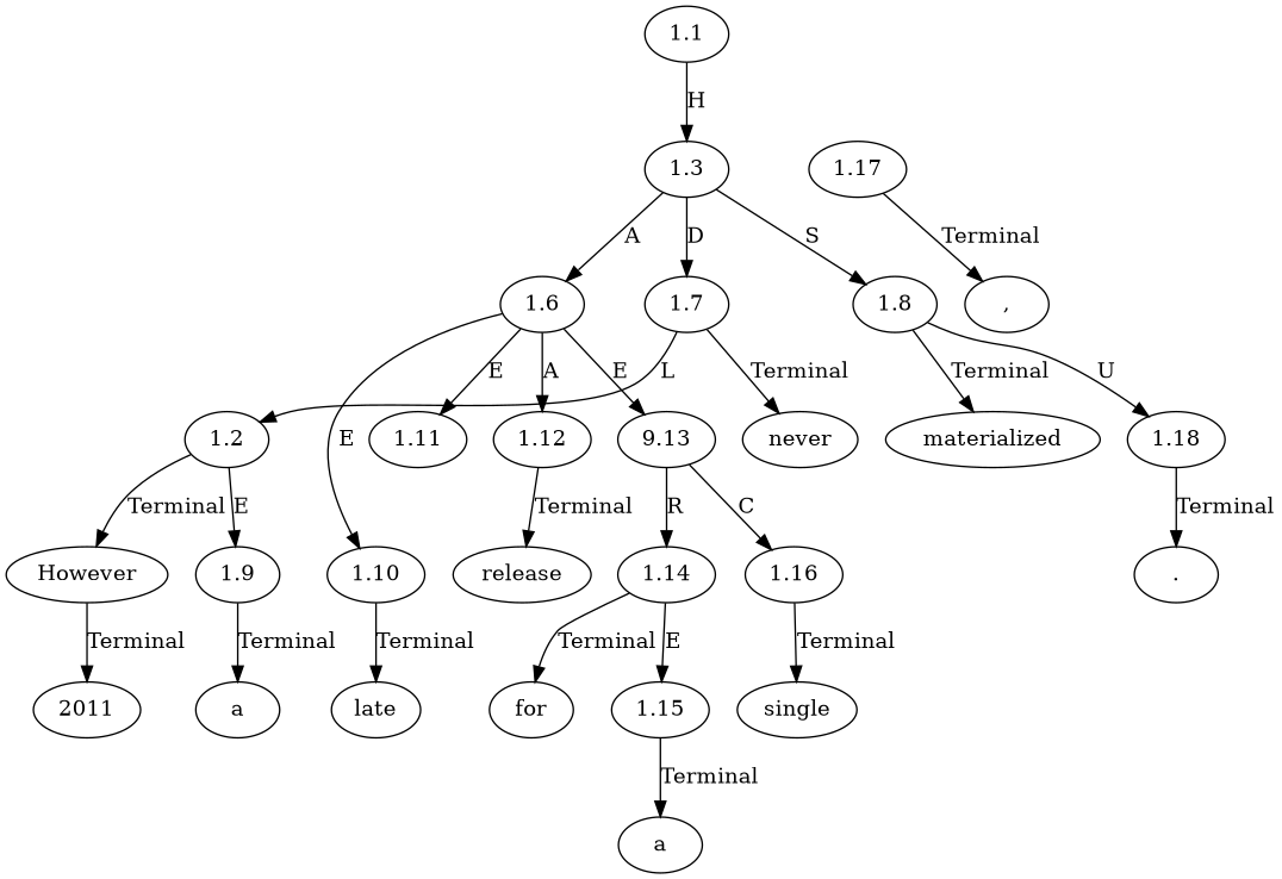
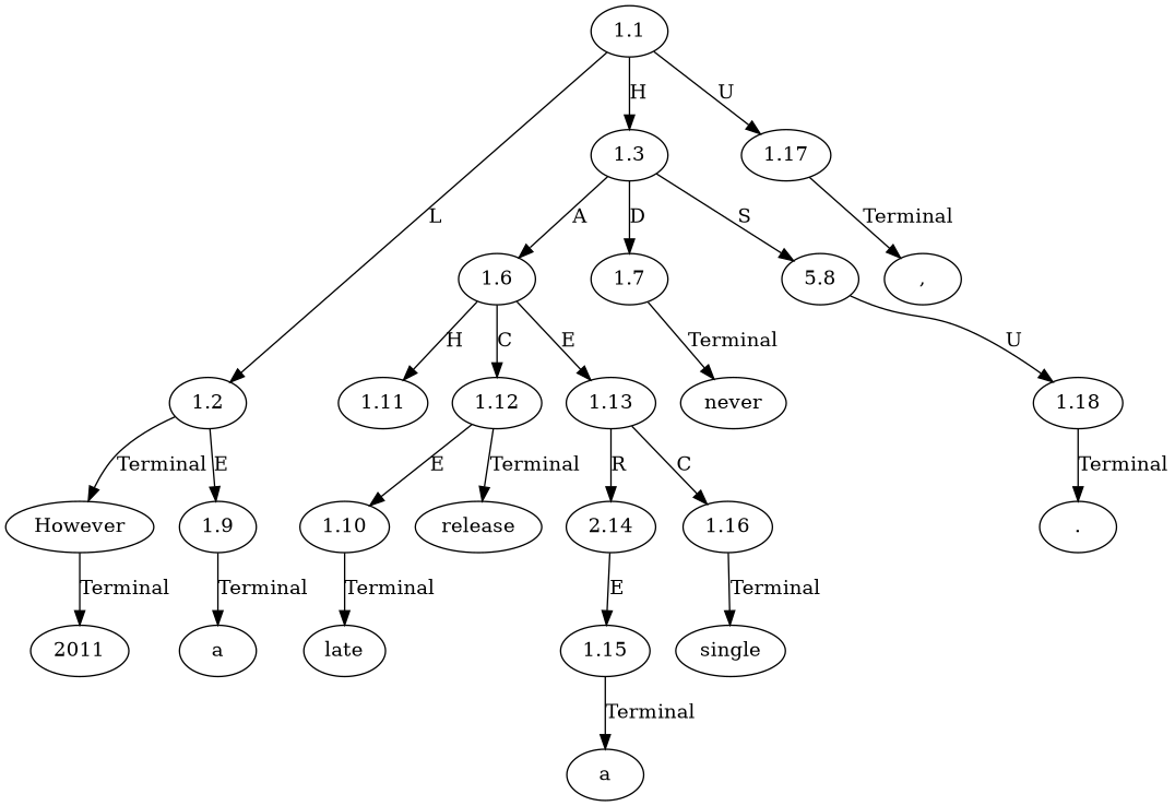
  digraph {
    fontname="DejaVu Serif"
    node [fontname="DejaVu Serif" ordering=out]
    edge [fontname="DejaVu Serif" ordering=out]
    n1 [label=However]
    n2 [label=2011]
    n3 [label=never]
-   n4 [label=materialized]
    n5 [label="."]
    n6 [label=","]
    n7 [label=a]
    n8 [label=late]
    n9 [label=release]
-   n10 [label=for]
    n11 [label=a]
    n12 [label=single]
    n13 [label=1.1]
    n14 [label=1.2]
    n15 [label=1.3]
    n16 [label=1.17]
    n17 [label=1.9]
    n18 [label=1.6]
    n19 [label=1.7]
-   n20 [label=1.8]
+   n20 [label=5.8]
    n21 [label=1.10]
    n22 [label=1.11]
    n23 [label=1.12]
-   n24 [label=9.13]
+   n24 [label=1.13]
    n25 [label=1.18]
-   n26 [label=1.14]
+   n26 [label=2.14]
    n27 [label=1.16]
    n28 [label=1.15]
    n1 -> n2 [label=Terminal]
-   n19 -> n14 [label=L]
+   n13 -> n14 [label=L]
    n13 -> n15 [label=H]
+   n13 -> n16 [label=U]
    n14 -> n1 [label=Terminal]
    n14 -> n17 [label=E]
    n15 -> n18 [label=A]
    n15 -> n19 [label=D]
    n15 -> n20 [label=S]
    n16 -> n6 [label=Terminal]
    n17 -> n7 [label=Terminal]
-   n18 -> n21 [label=E]
-   n18 -> n22 [label=E]
-   n18 -> n23 [label=A]
+   n23 -> n21 [label=E]
+   n18 -> n22 [label=H]
+   n18 -> n23 [label=C]
    n18 -> n24 [label=E]
    n19 -> n3 [label=Terminal]
-   n20 -> n4 [label=Terminal]
    n20 -> n25 [label=U]
    n21 -> n8 [label=Terminal]
    n23 -> n9 [label=Terminal]
    n24 -> n26 [label=R]
    n24 -> n27 [label=C]
    n25 -> n5 [label=Terminal]
-   n26 -> n10 [label=Terminal]
    n26 -> n28 [label=E]
    n27 -> n12 [label=Terminal]
    n28 -> n11 [label=Terminal]
  }
